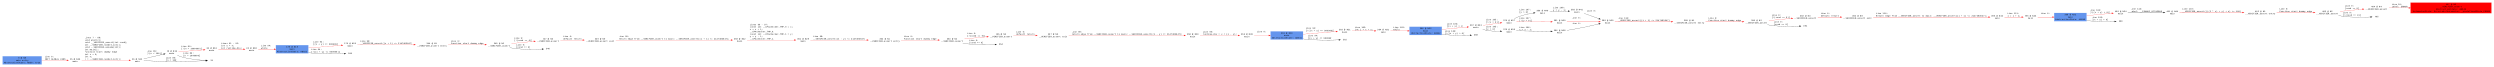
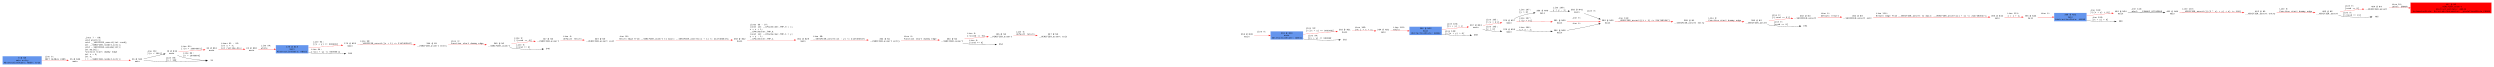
  digraph {
    fontname="Liberation Mono"
    rankdir=LR
    node [color=white fontname="Liberation Mono" shape=box style=filled]
    edge [color=red fontname="Liberation Mono"]
    n1 [fillcolor=cornflowerblue label="0 @ N8\nmain entry\nAbstractionState: ABS0: true\n"]
    n2 [label="25 @ N46\nmain\n"]
    n3 [label="26 @ N12\nmain\n"]
    n4 [label="28 @ N15\nmain\n"]
    31
    n6 [label="30 @ N13\nmain\n"]
    n7 [label="32 @ N18\nmain\n"]
    n8 [fillcolor=cornflowerblue label="178 @ N19\nmain\nAbstractionState: ABS22\n"]
    n9 [label="179 @ N20\nmain\n"]
    180
    n11 [label="344 @ N1\n__VERIFIER_assert entry\n"]
    n12 [label="345 @ N2\n__VERIFIER_assert\n"]
    n13 [label="347 @ N3\n__VERIFIER_assert\n"]
    346
    n15 [label="349 @ N0\n__VERIFIER_assert exit\n"]
    n16 [label="350 @ N22\nmain\n"]
    n17 [label="351 @ N28\nmain\n"]
    n18 [label="352 @ N1\n__VERIFIER_assert entry\n"]
    n19 [label="353 @ N2\n__VERIFIER_assert\n"]
    n20 [label="355 @ N3\n__VERIFIER_assert\n"]
    354
    n22 [label="357 @ N0\n__VERIFIER_assert exit\n"]
-   n23 [label="358 @ N29\nmain\n"]
    n24 [label="359 @ N30\nmain\n"]
    n25 [fillcolor=cornflowerblue label="361 @ N19\nmain\nAbstractionState: ABS41\n"]
    n26 [label="363 @ N21\nmain\n"]
    362
    n28 [label="364 @ N31\nmain\n"]
    n29 [fillcolor=cornflowerblue label="366 @ N32\nmain\nAbstractionState: ABS42\n"]
    n30 [label="367 @ N33\nmain\n"]
    368
    n32 [label="379 @ N37\nmain\n"]
    n33 [label="378 @ N36\nmain\n"]
    n34 [label="381 @ N39\nmain\n"]
    n35 [label="380 @ N40\nmain\n"]
    n36 [label="386 @ N38\nmain\n"]
    n37 [label="388 @ N35\nmain\n"]
    n38 [label="383 @ N41\nmain\n"]
    n39 [label="389 @ N1\n__VERIFIER_assert entry\n"]
    n40 [label="390 @ N2\n__VERIFIER_assert\n"]
    n41 [label="392 @ N3\n__VERIFIER_assert\n"]
    391
    n43 [label="394 @ N0\n__VERIFIER_assert exit\n"]
    n44 [label="395 @ N42\nmain\n"]
    n45 [label="396 @ N43\nmain\n"]
    n46 [fillcolor=cornflowerblue label="398 @ N32\nmain\nAbstractionState: ABS45\n"]
    n47 [label="400 @ N34\nmain\n"]
    399
    n49 [label="401 @ N44\nmain\n"]
    n50 [label="402 @ N1\n__VERIFIER_assert entry\n"]
    n51 [label="403 @ N2\n__VERIFIER_assert\n"]
    n52 [label="404 @ N4\n__VERIFIER_assert\n"]
    405
    n54 [fillcolor=red label="407 @ N5\n__VERIFIER_assert\nAbstractionState: ABS46\n AutomatonState: ErrorLabelAutomaton: _predefinedState_ERROR\n"]
    n1 -> n2 [label="Line 0: \lINIT GLOBAL VARS\l"]
    n2 -> n3 [label="Lines 7 - 88: \lvoid abort();\lvoid __VERIFIER_assert(int cond);\lint __VERIFIER_nondet_int();\lvoid __VERIFIER_assume(int);\lint main();\lFunction start dummy edge\lint x = 0;\lint n;\ln = __VERIFIER_nondet_int();\l"]
    n3 -> n4 [color=black label="Line 89: \l[!(n < 100)]\l"]
    n3 -> 31 [label="Line 89: \l[n < 100]\l" color=""]
    n4 -> 31 [label="Line 89: \l[n > 1000000]\l" color=""]
    n4 -> n6 [label="Line 89: \l[!(n > 1000000)]\l"]
    n6 -> n7 [label="Lines 91 - 92: \lint y = n;\lint runtime_div;\l"]
    n7 -> n8 [label="Line 94: \lwhile\l"]
    n8 -> n9 [label="Line 94: \l[(x + y) <= 999999]\l"]
    n8 -> 180 [label="Line 94: \l[!((x + y) <= 999999)]\l" color=""]
    n9 -> n11 [label="Line 95: \l__VERIFIER_assert((x + 1) <= 2147483647)\l"]
    n11 -> n12 [label="Line 0: \lFunction start dummy edge\l"]
    n12 -> n13 [label="Line 9: \l[!(cond == 0)]\l"]
    n12 -> 346 [label="Line 9: \l[cond == 0]\l" color=""]
    n13 -> n15 [label="Line 0: \ldefault return\l"]
    n15 -> n16 [label="Line 95: \lReturn edge from __VERIFIER_assert to main: __VERIFIER_assert((x + 1) <= 2147483647);\l"]
    n16 -> n17 [label="Lines 96 - 97: \lconst int __CPAchecker_TMP_0 = x;\lx = x + 1;\l__CPAchecker_TMP_0;\lconst int __CPAchecker_TMP_1 = y;\ly = y - 1;\l__CPAchecker_TMP_1;\l"]
    n17 -> n18 [label="Line 98: \l__VERIFIER_assert((n - y) <= 2147483647)\l"]
    n18 -> n19 [label="Line 0: \lFunction start dummy edge\l"]
    n19 -> n20 [label="Line 9: \l[!(cond == 0)]\l"]
    n19 -> 354 [label="Line 9: \l[cond == 0]\l" color=""]
    n20 -> n22 [label="Line 0: \ldefault return\l"]
-   n22 -> n23 [label="Line 98: \lReturn edge from __VERIFIER_assert to main: __VERIFIER_assert((n - y) <= 2147483647);\l"]
-   n23 -> n24 [label="Line 99: \lruntime_div = x / (n - y);\l"]
    n24 -> n25 [label="Line 0: \l\l"]
    n25 -> n26 [label="Line 94: \l[!((x + y) <= 999999)]\l"]
    n25 -> 362 [label="Line 94: \l[(x + y) <= 999999]\l" color=""]
    n26 -> n28 [label="Line 102: \lint i = x + y;\l"]
    n28 -> n29 [label="Line 103: \lwhile\l"]
    n29 -> n30 [label="Line 103: \l[(x + y) > 0]\l"]
    n29 -> 368 [label="Line 103: \l[!((x + y) > 0)]\l" color=""]
    n30 -> n32 [label="Line 105: \l[!(x > 0)]\l"]
    n30 -> n33 [label="Line 105: \l[x > 0]\l" color=""]
    n32 -> n34 [label="Line 107: \l[!(y > 0)]\l"]
    n32 -> n35 [label="Line 107: \l[y > 0]\l" color=""]
    n33 -> n36 [label="Line 106: \lx = x - 1;\l" color=""]
    n34 -> n37 [label="Line 0: \l\l"]
    n35 -> n38 [label="Line 108: \ly = y - 1;\l" color=""]
    n36 -> n37 [label="Line 0: \l\l" color=""]
    n37 -> n39 [label="Line 110: \l__VERIFIER_assert((i + 1) <= 2147483647)\l"]
    n38 -> n37 [label="Line 0: \l\l" color=""]
    n39 -> n40 [label="Line 0: \lFunction start dummy edge\l"]
    n40 -> n41 [label="Line 9: \l[!(cond == 0)]\l"]
    n40 -> 391 [label="Line 9: \l[cond == 0]\l" color=""]
    n41 -> n43 [label="Line 0: \ldefault return\l"]
    n43 -> n44 [label="Line 110: \lReturn edge from __VERIFIER_assert to main: __VERIFIER_assert((i + 1) <= 2147483647);\l"]
    n44 -> n45 [label="Line 111: \li = i + 1;\l"]
    n45 -> n46 [label="Line 0: \l\l"]
    n46 -> n47 [label="Line 103: \l[!((x + y) > 0)]\l"]
    n46 -> 399 [label="Line 103: \l[(x + y) > 0]\l" color=""]
    n47 -> n49 [color=black label="Line 113: \lLabel: __FRAMAC_OCTAGON8\l"]
    n49 -> n50 [label="Line 119: \l__VERIFIER_assert((((2 * x) + y) + n) >= 100)\l"]
    n50 -> n51 [label="Line 0: \lFunction start dummy edge\l"]
    n51 -> n52 [label="Line 9: \l[cond == 0]\l"]
    n51 -> 405 [label="Line 9: \l[!(cond == 0)]\l" color=""]
    n52 -> n54 [label="Line 10: \lLabel: ERROR\l"]
  }
